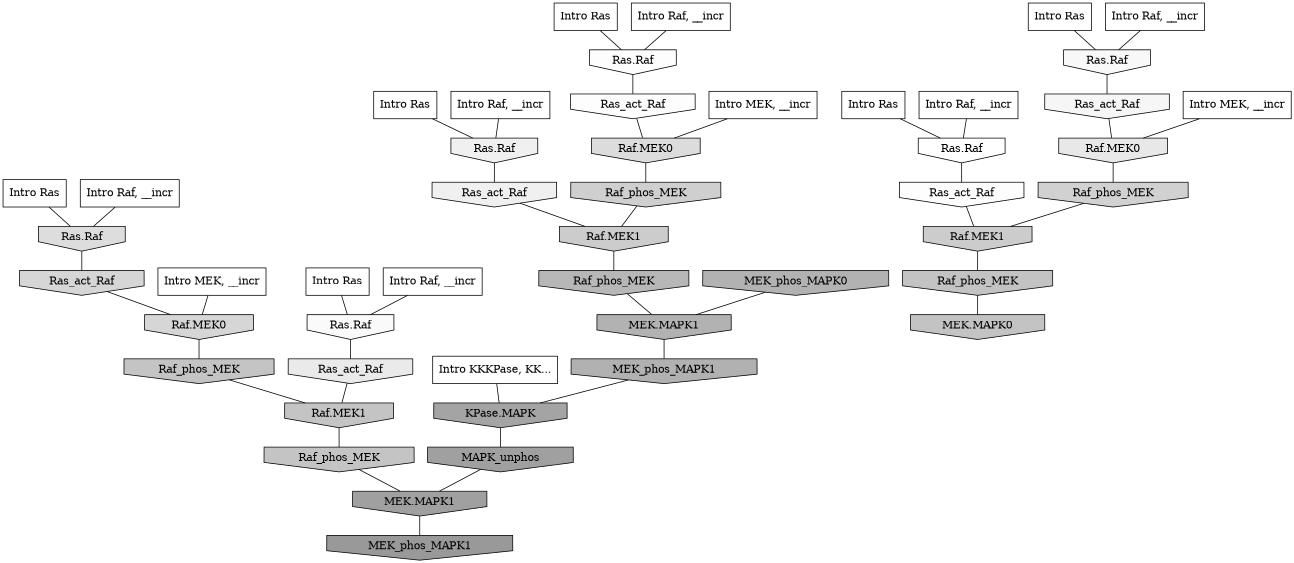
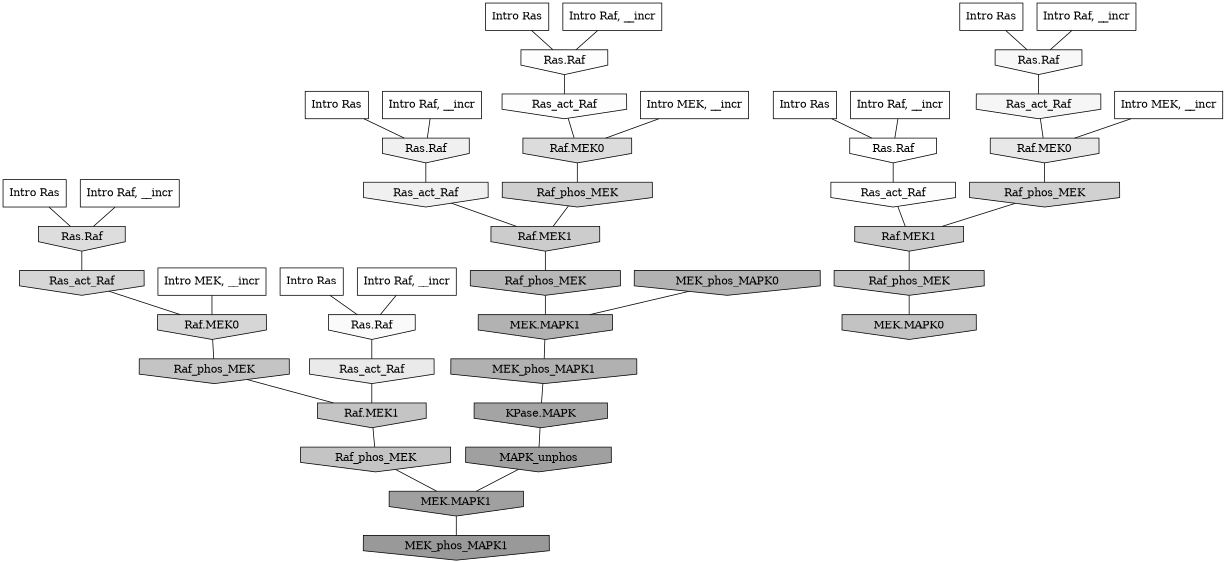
  digraph {
    fontname="DejaVu Serif"
    rankdir=TB
    ranksep=0.30
    node [fillcolor="0.000 0.000 1.000" fontname="DejaVu Serif" shape=invhouse style=filled]
    edge [color="0.000 0.000 0.000" dir=none fontname="DejaVu Serif"]
    n1 [label="Intro Ras" shape=rectangle]
    n2 [fillcolor="0.000 0.000 0.866" label="Ras.Raf"]
    n3 [fillcolor="0.000 0.000 0.836" label=Ras_act_Raf]
    n4 [label="Intro Ras" shape=rectangle]
    n5 [label="Ras.Raf"]
    n6 [fillcolor="0.000 0.000 0.992" label=Ras_act_Raf]
    n7 [label="Intro Ras" shape=rectangle]
    n8 [fillcolor="0.000 0.000 0.977" label="Ras.Raf"]
    n9 [fillcolor="0.000 0.000 0.917" label=Ras_act_Raf]
    n10 [label="Intro Ras" shape=rectangle]
    n11 [fillcolor="0.000 0.000 0.992" label="Ras.Raf"]
    n12 [fillcolor="0.000 0.000 0.990" label=Ras_act_Raf]
    n13 [label="Intro Ras" shape=rectangle]
    n14 [fillcolor="0.000 0.000 0.970" label="Ras.Raf"]
    n15 [fillcolor="0.000 0.000 0.963" label=Ras_act_Raf]
    n16 [label="Intro Ras" shape=rectangle]
    n17 [fillcolor="0.000 0.000 0.941" label="Ras.Raf"]
    n18 [fillcolor="0.000 0.000 0.940" label=Ras_act_Raf]
    n19 [label="Intro Raf, __incr" shape=rectangle]
    n20 [label="Intro Raf, __incr" shape=rectangle]
    n21 [label="Intro Raf, __incr" shape=rectangle]
    n22 [label="Intro Raf, __incr" shape=rectangle]
    n23 [label="Intro Raf, __incr" shape=rectangle]
    n24 [label="Intro Raf, __incr" shape=rectangle]
    n25 [label="Intro MEK, __incr" shape=rectangle]
    n26 [fillcolor="0.000 0.000 0.836" label="Raf.MEK0"]
    n27 [fillcolor="0.000 0.000 0.768" label=Raf_phos_MEK]
    n28 [label="Intro MEK, __incr" shape=rectangle]
    n29 [fillcolor="0.000 0.000 0.909" label="Raf.MEK0"]
    n30 [fillcolor="0.000 0.000 0.819" label=Raf_phos_MEK]
    n31 [label="Intro MEK, __incr" shape=rectangle]
    n32 [fillcolor="0.000 0.000 0.860" label="Raf.MEK0"]
    n33 [fillcolor="0.000 0.000 0.811" label=Raf_phos_MEK]
    n34 [fillcolor="0.000 0.000 0.763" label="MEK.MAPK0"]
-   n35 [label="Intro KKKPase, KK..." shape=rectangle]
    n36 [fillcolor="0.000 0.000 0.644" label="KPase.MAPK"]
    n37 [fillcolor="0.000 0.000 0.626" label=MAPK_unphos]
    n38 [fillcolor="0.000 0.000 0.800" label="Raf.MEK1"]
    n39 [fillcolor="0.000 0.000 0.763" label=Raf_phos_MEK]
    n40 [fillcolor="0.000 0.000 0.767" label="Raf.MEK1"]
    n41 [fillcolor="0.000 0.000 0.799" label="Raf.MEK1"]
    n42 [fillcolor="0.000 0.000 0.715" label=Raf_phos_MEK]
    n43 [fillcolor="0.000 0.000 0.766" label=Raf_phos_MEK]
    n44 [fillcolor="0.000 0.000 0.697" label="MEK.MAPK1"]
    n45 [fillcolor="0.000 0.000 0.626" label="MEK.MAPK1"]
    n46 [fillcolor="0.000 0.000 0.600" label=MEK_phos_MAPK1]
    n47 [fillcolor="0.000 0.000 0.697" label=MEK_phos_MAPK0]
    n48 [fillcolor="0.000 0.000 0.692" label=MEK_phos_MAPK1]
    n1 -> n2
    n2 -> n3
    n3 -> n26
    n4 -> n5
    n5 -> n6
    n6 -> n38
    n7 -> n8
    n8 -> n9
    n9 -> n40
    n10 -> n11
    n11 -> n12
    n12 -> n32
    n13 -> n14
    n14 -> n15
    n15 -> n29
    n16 -> n17
    n17 -> n18
    n18 -> n41
    n19 -> n14
    n20 -> n2
    n21 -> n11
    n22 -> n17
    n23 -> n8
    n24 -> n5
    n25 -> n26
    n26 -> n27
    n27 -> n40
    n28 -> n29
    n29 -> n30
    n30 -> n38
    n31 -> n32
    n32 -> n33
    n33 -> n41
-   n35 -> n36
    n36 -> n37
    n37 -> n45
    n38 -> n39
    n39 -> n34
    n40 -> n43
    n41 -> n42
    n42 -> n44
    n43 -> n45
    n44 -> n48
    n45 -> n46
    n47 -> n44
    n48 -> n36
  }
